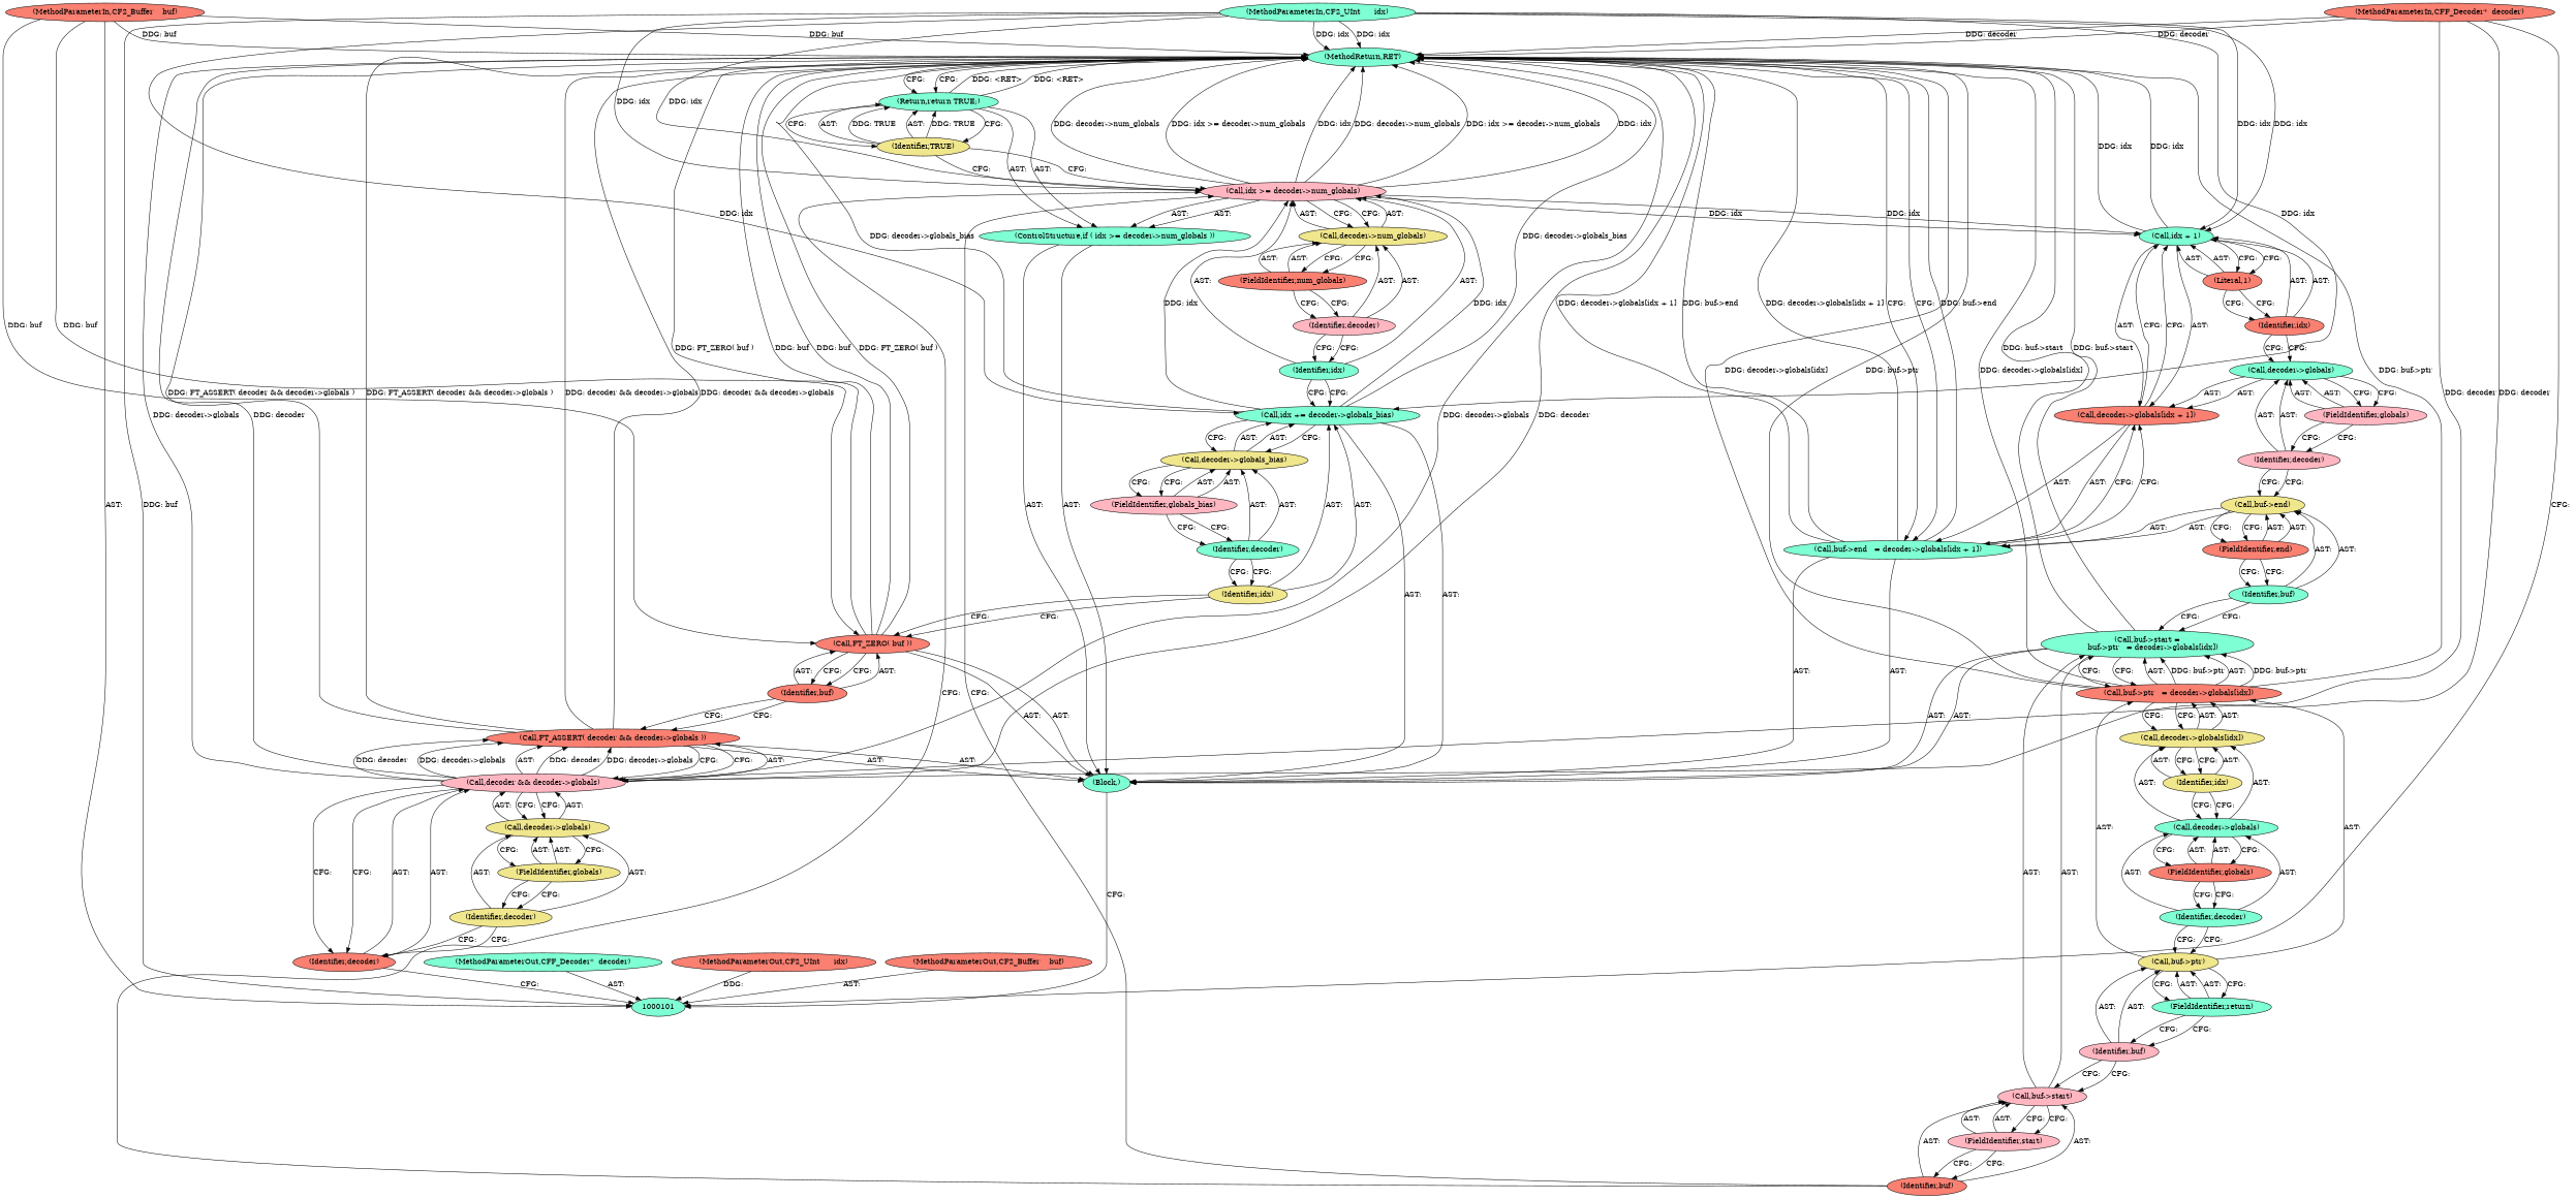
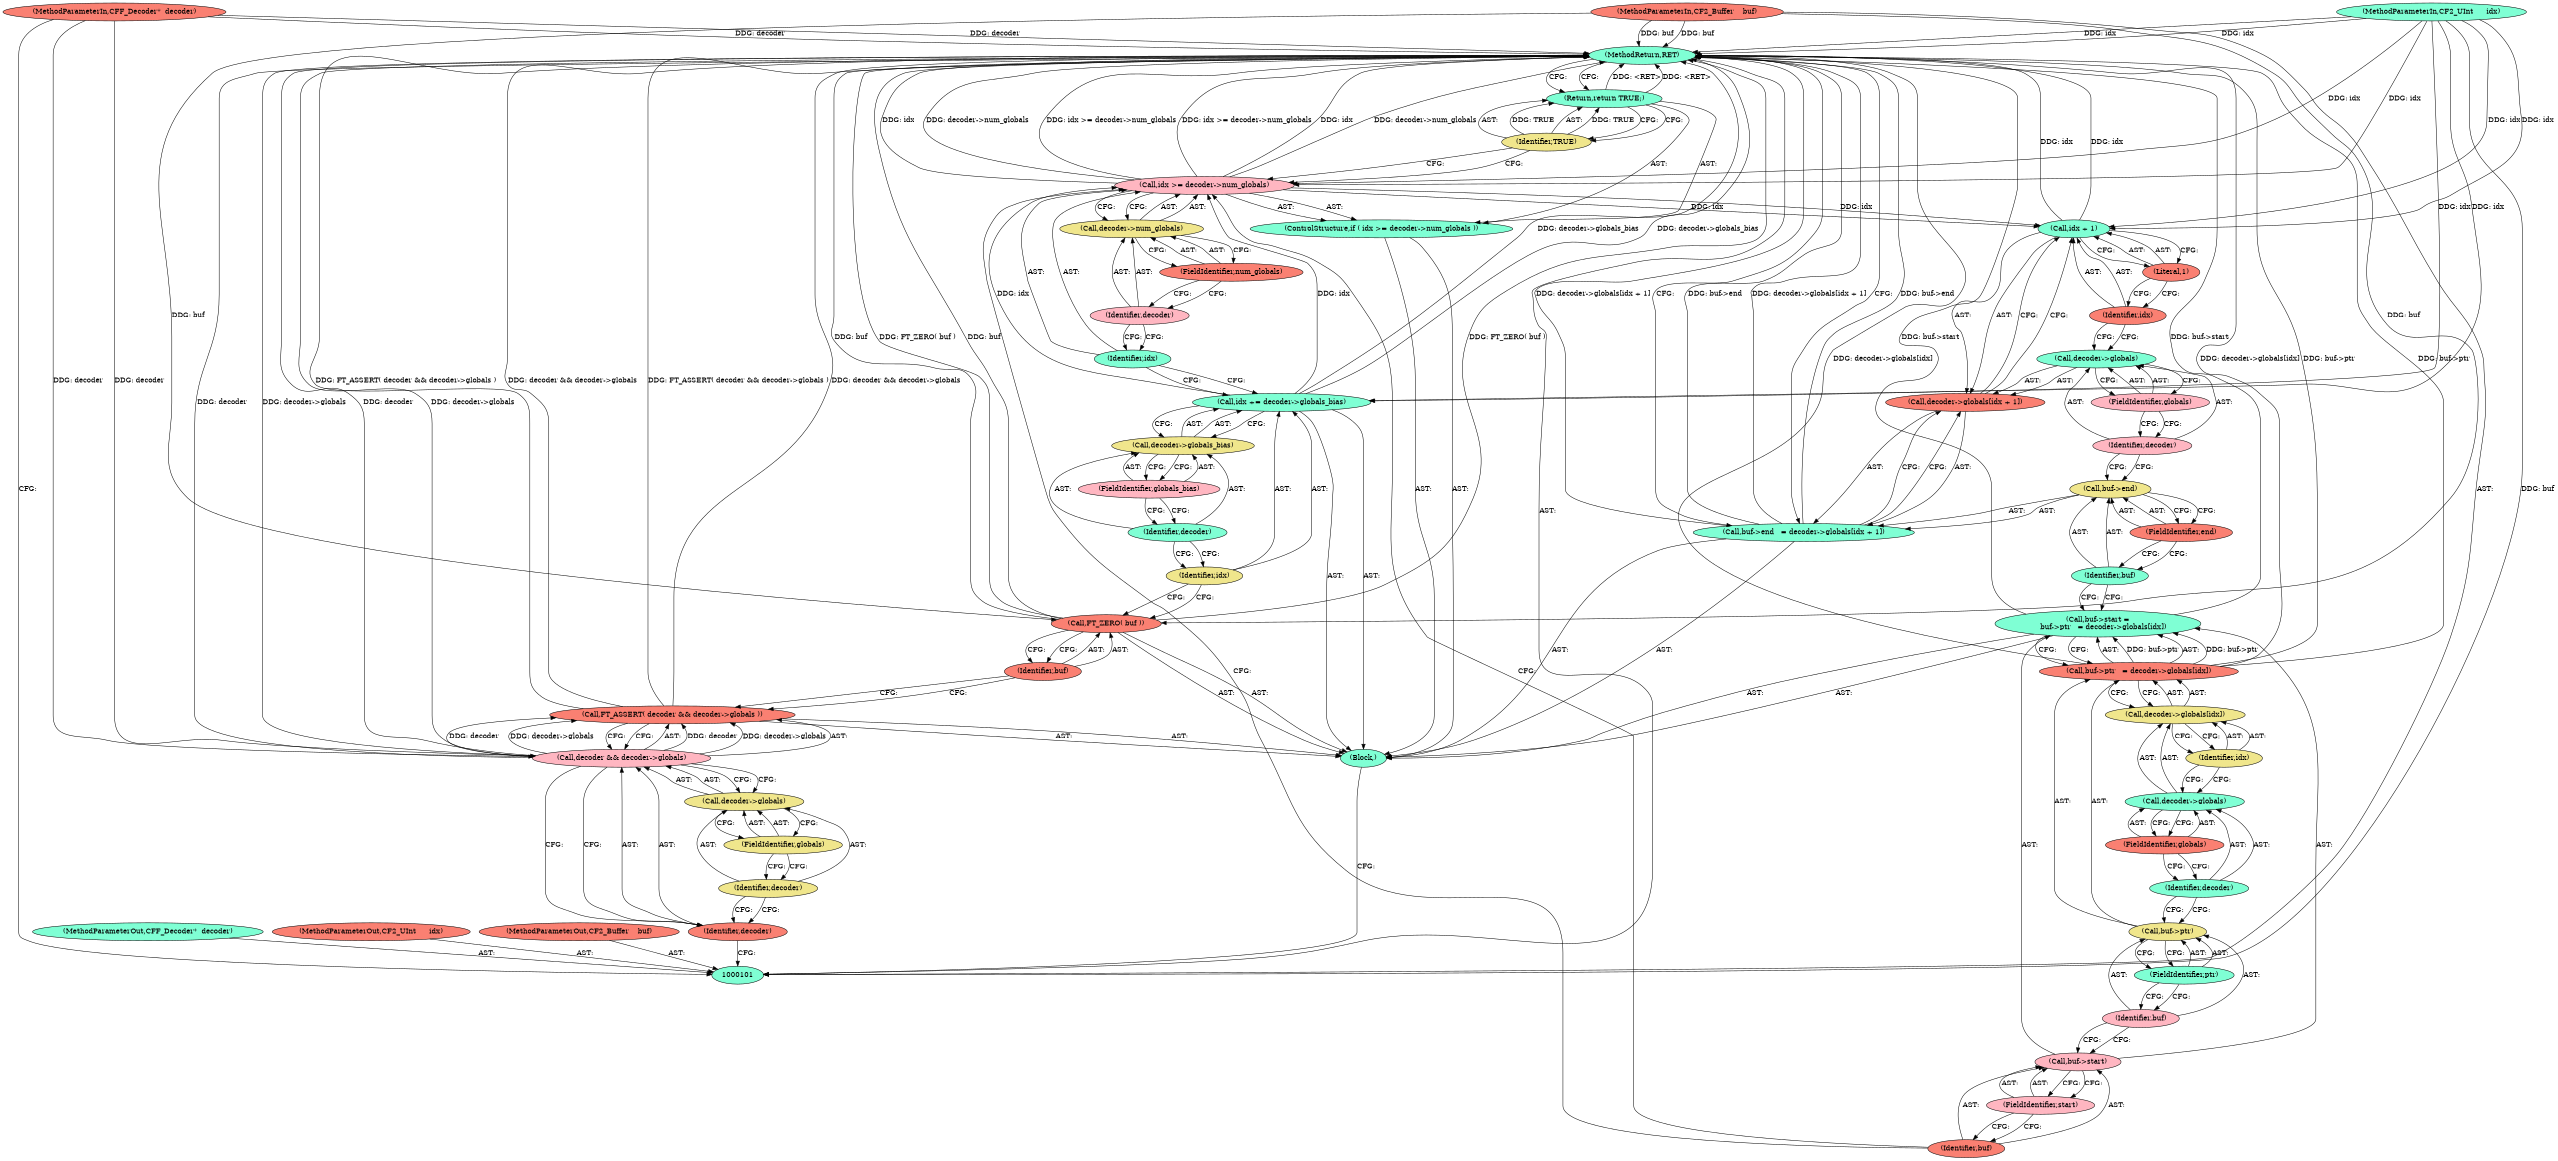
  digraph {
    node [fillcolor=aquamarine style=filled]
    n1 [label="(MethodReturn,RET)"]
    n2 [label="(Return,return TRUE;)"]
    n3 [label="(Call,buf->end   = decoder->globals[idx + 1])"]
    1000101
    n5 [label="(ControlStructure,if ( idx >= decoder->num_globals ))"]
    n6 [fillcolor=khaki label="(Identifier,TRUE)"]
    n7 [label="(Block,)"]
    n8 [fillcolor=salmon label="(Call,decoder->globals[idx + 1])"]
    n9 [fillcolor=salmon label="(MethodParameterIn,CFF_Decoder*  decoder)"]
    n10 [fillcolor=lightpink label="(Call,decoder && decoder->globals)"]
    n11 [fillcolor=salmon label="(Identifier,decoder)"]
    n12 [fillcolor=khaki label="(Call,decoder->globals)"]
    n13 [fillcolor=salmon label="(Call,FT_ASSERT( decoder && decoder->globals ))"]
    n14 [label="(MethodParameterOut,CFF_Decoder*  decoder)"]
    n15 [fillcolor=lightpink label="(Call,idx >= decoder->num_globals)"]
    n16 [fillcolor=khaki label="(Call,decoder->num_globals)"]
    n17 [label="(Call,idx + 1)"]
    n18 [fillcolor=salmon label="(FieldIdentifier,num_globals)"]
    n19 [fillcolor=salmon label="(Literal,1)"]
    n20 [label="(Identifier,idx)"]
    n21 [label="(Call,idx += decoder->globals_bias)"]
    n22 [fillcolor=khaki label="(Call,decoder->globals_bias)"]
    n23 [fillcolor=lightpink label="(Identifier,decoder)"]
    n24 [fillcolor=lightpink label="(FieldIdentifier,start)"]
    n25 [fillcolor=lightpink label="(Call,buf->start)"]
    n26 [fillcolor=salmon label="(Identifier,buf)"]
    n27 [label="(Call,buf->start =\n     buf->ptr   = decoder->globals[idx])"]
    n28 [fillcolor=salmon label="(Call,buf->ptr   = decoder->globals[idx])"]
    n29 [fillcolor=khaki label="(Call,decoder->globals[idx])"]
-   n30 [label="(FieldIdentifier,return)"]
+   n30 [label="(FieldIdentifier,ptr)"]
    n31 [fillcolor=khaki label="(Call,buf->ptr)"]
    n32 [fillcolor=lightpink label="(Identifier,buf)"]
    n33 [fillcolor=khaki label="(Identifier,idx)"]
    n34 [label="(Call,decoder->globals)"]
    n35 [fillcolor=salmon label="(FieldIdentifier,globals)"]
    n36 [label="(Identifier,decoder)"]
    n37 [fillcolor=salmon label="(FieldIdentifier,end)"]
    n38 [fillcolor=khaki label="(Call,buf->end)"]
    n39 [label="(Identifier,buf)"]
    n40 [label="(Call,decoder->globals)"]
    n41 [fillcolor=lightpink label="(FieldIdentifier,globals)"]
    n42 [fillcolor=lightpink label="(Identifier,decoder)"]
    n43 [fillcolor=salmon label="(Identifier,idx)"]
    n44 [label="(MethodParameterIn,CF2_UInt      idx)"]
    n45 [fillcolor=salmon label="(MethodParameterOut,CF2_UInt      idx)"]
    n46 [fillcolor=salmon label="(MethodParameterIn,CF2_Buffer    buf)"]
    n47 [fillcolor=salmon label="(Call,FT_ZERO( buf ))"]
    n48 [fillcolor=salmon label="(Identifier,buf)"]
    n49 [fillcolor=salmon label="(MethodParameterOut,CF2_Buffer    buf)"]
    n50 [fillcolor=khaki label="(FieldIdentifier,globals)"]
    n51 [fillcolor=khaki label="(Identifier,decoder)"]
    n52 [fillcolor=lightpink label="(FieldIdentifier,globals_bias)"]
    n53 [label="(Identifier,decoder)"]
    n54 [fillcolor=khaki label="(Identifier,idx)"]
    n1 -> n2 [label="CFG: "]
    n1 -> n2 [label="CFG: "]
    n1 -> n3 [label="CFG: "]
    n1 -> n3 [label="CFG: "]
+   n1 -> 1000101 [label="AST: "]
    n2 -> n1 [label="DDG: <RET>"]
    n2 -> n1 [label="DDG: <RET>"]
    n2 -> n5 [label="AST: "]
    n2 -> n5 [label="AST: "]
    n2 -> n6 [label="CFG: "]
    n2 -> n6 [label="CFG: "]
    n3 -> n1 [label="DDG: buf->end"]
    n3 -> n1 [label="DDG: decoder->globals[idx + 1]"]
    n3 -> n1 [label="DDG: buf->end"]
    n3 -> n1 [label="DDG: decoder->globals[idx + 1]"]
    n3 -> n7 [label="AST: "]
    n3 -> n7 [label="AST: "]
    n3 -> n8 [label="CFG: "]
    n3 -> n8 [label="CFG: "]
    n5 -> n7 [label="AST: "]
    n5 -> n7 [label="AST: "]
    n6 -> n2 [label="AST: "]
    n6 -> n2 [label="DDG: TRUE"]
    n6 -> n2 [label="AST: "]
    n6 -> n2 [label="DDG: TRUE"]
    n6 -> n15 [label="CFG: "]
    n6 -> n15 [label="CFG: "]
    n7 -> 1000101 [label="CFG: "]
    n8 -> n3 [label="AST: "]
    n8 -> n3 [label="AST: "]
    n8 -> n17 [label="CFG: "]
    n8 -> n17 [label="CFG: "]
    n9 -> n1 [label="DDG: decoder"]
    n9 -> n1 [label="DDG: decoder"]
    n9 -> 1000101 [label="CFG: "]
    n9 -> n10 [label="DDG: decoder"]
    n9 -> n10 [label="DDG: decoder"]
    n10 -> n1 [label="DDG: decoder"]
    n10 -> n1 [label="DDG: decoder->globals"]
    n10 -> n1 [label="DDG: decoder"]
    n10 -> n1 [label="DDG: decoder->globals"]
    n10 -> n11 [label="CFG: "]
    n10 -> n11 [label="CFG: "]
    n10 -> n12 [label="CFG: "]
    n10 -> n12 [label="CFG: "]
    n10 -> n13 [label="AST: "]
    n10 -> n13 [label="DDG: decoder"]
    n10 -> n13 [label="DDG: decoder->globals"]
    n10 -> n13 [label="AST: "]
    n10 -> n13 [label="DDG: decoder"]
    n10 -> n13 [label="DDG: decoder->globals"]
    n11 -> 1000101 [label="CFG: "]
    n11 -> n10 [label="AST: "]
    n11 -> n10 [label="AST: "]
    n12 -> n10 [label="AST: "]
    n12 -> n10 [label="AST: "]
    n12 -> n50 [label="CFG: "]
    n12 -> n50 [label="CFG: "]
    n13 -> n1 [label="DDG: decoder && decoder->globals"]
    n13 -> n1 [label="DDG: FT_ASSERT( decoder && decoder->globals )"]
    n13 -> n1 [label="DDG: decoder && decoder->globals"]
    n13 -> n1 [label="DDG: FT_ASSERT( decoder && decoder->globals )"]
    n13 -> n7 [label="AST: "]
    n13 -> n7 [label="AST: "]
    n13 -> n10 [label="CFG: "]
    n13 -> n10 [label="CFG: "]
    n14 -> 1000101 [label="AST: "]
    n15 -> n1 [label="DDG: idx"]
    n15 -> n1 [label="DDG: decoder->num_globals"]
    n15 -> n1 [label="DDG: idx >= decoder->num_globals"]
    n15 -> n1 [label="DDG: idx"]
    n15 -> n1 [label="DDG: decoder->num_globals"]
    n15 -> n1 [label="DDG: idx >= decoder->num_globals"]
    n15 -> n5 [label="AST: "]
    n15 -> n5 [label="AST: "]
    n15 -> n16 [label="CFG: "]
    n15 -> n16 [label="CFG: "]
    n15 -> n17 [label="DDG: idx"]
    n15 -> n17 [label="DDG: idx"]
    n16 -> n15 [label="AST: "]
    n16 -> n15 [label="AST: "]
    n16 -> n18 [label="CFG: "]
    n16 -> n18 [label="CFG: "]
    n17 -> n1 [label="DDG: idx"]
    n17 -> n1 [label="DDG: idx"]
    n17 -> n8 [label="AST: "]
    n17 -> n8 [label="AST: "]
    n17 -> n19 [label="CFG: "]
    n17 -> n19 [label="CFG: "]
    n18 -> n16 [label="AST: "]
    n18 -> n16 [label="AST: "]
    n18 -> n23 [label="CFG: "]
    n18 -> n23 [label="CFG: "]
    n19 -> n17 [label="AST: "]
    n19 -> n17 [label="AST: "]
    n19 -> n43 [label="CFG: "]
    n19 -> n43 [label="CFG: "]
    n20 -> n15 [label="AST: "]
    n20 -> n15 [label="AST: "]
    n20 -> n21 [label="CFG: "]
    n20 -> n21 [label="CFG: "]
    n21 -> n1 [label="DDG: decoder->globals_bias"]
    n21 -> n1 [label="DDG: decoder->globals_bias"]
    n21 -> n7 [label="AST: "]
    n21 -> n7 [label="AST: "]
    n21 -> n15 [label="DDG: idx"]
    n21 -> n15 [label="DDG: idx"]
    n21 -> n22 [label="CFG: "]
    n21 -> n22 [label="CFG: "]
    n22 -> n21 [label="AST: "]
    n22 -> n21 [label="AST: "]
    n22 -> n52 [label="CFG: "]
    n22 -> n52 [label="CFG: "]
    n23 -> n16 [label="AST: "]
    n23 -> n16 [label="AST: "]
    n23 -> n20 [label="CFG: "]
    n23 -> n20 [label="CFG: "]
    n24 -> n25 [label="AST: "]
    n24 -> n25 [label="AST: "]
    n24 -> n26 [label="CFG: "]
    n24 -> n26 [label="CFG: "]
    n25 -> n24 [label="CFG: "]
    n25 -> n24 [label="CFG: "]
    n25 -> n27 [label="AST: "]
    n25 -> n27 [label="AST: "]
    n26 -> n15 [label="CFG: "]
    n26 -> n15 [label="CFG: "]
    n26 -> n25 [label="AST: "]
    n26 -> n25 [label="AST: "]
    n27 -> n1 [label="DDG: buf->start"]
    n27 -> n1 [label="DDG: buf->start"]
    n27 -> n7 [label="AST: "]
    n27 -> n7 [label="AST: "]
    n27 -> n28 [label="CFG: "]
    n27 -> n28 [label="CFG: "]
    n28 -> n1 [label="DDG: buf->ptr"]
    n28 -> n1 [label="DDG: decoder->globals[idx]"]
    n28 -> n1 [label="DDG: buf->ptr"]
    n28 -> n1 [label="DDG: decoder->globals[idx]"]
    n28 -> n27 [label="AST: "]
    n28 -> n27 [label="DDG: buf->ptr"]
    n28 -> n27 [label="AST: "]
    n28 -> n27 [label="DDG: buf->ptr"]
    n28 -> n29 [label="CFG: "]
    n28 -> n29 [label="CFG: "]
    n29 -> n28 [label="AST: "]
    n29 -> n28 [label="AST: "]
    n29 -> n33 [label="CFG: "]
    n29 -> n33 [label="CFG: "]
    n30 -> n31 [label="AST: "]
    n30 -> n31 [label="AST: "]
    n30 -> n32 [label="CFG: "]
    n30 -> n32 [label="CFG: "]
    n31 -> n28 [label="AST: "]
    n31 -> n28 [label="AST: "]
    n31 -> n30 [label="CFG: "]
    n31 -> n30 [label="CFG: "]
    n32 -> n25 [label="CFG: "]
    n32 -> n25 [label="CFG: "]
    n32 -> n31 [label="AST: "]
    n32 -> n31 [label="AST: "]
    n33 -> n29 [label="AST: "]
    n33 -> n29 [label="AST: "]
    n33 -> n34 [label="CFG: "]
    n33 -> n34 [label="CFG: "]
    n34 -> n29 [label="AST: "]
    n34 -> n29 [label="AST: "]
    n34 -> n35 [label="CFG: "]
    n34 -> n35 [label="CFG: "]
    n35 -> n34 [label="AST: "]
    n35 -> n34 [label="AST: "]
    n35 -> n36 [label="CFG: "]
    n35 -> n36 [label="CFG: "]
    n36 -> n31 [label="CFG: "]
    n36 -> n31 [label="CFG: "]
    n36 -> n34 [label="AST: "]
    n36 -> n34 [label="AST: "]
    n37 -> n38 [label="AST: "]
    n37 -> n38 [label="AST: "]
    n37 -> n39 [label="CFG: "]
    n37 -> n39 [label="CFG: "]
    n38 -> n3 [label="AST: "]
    n38 -> n3 [label="AST: "]
    n38 -> n37 [label="CFG: "]
    n38 -> n37 [label="CFG: "]
    n39 -> n27 [label="CFG: "]
    n39 -> n27 [label="CFG: "]
    n39 -> n38 [label="AST: "]
    n39 -> n38 [label="AST: "]
    n40 -> n8 [label="AST: "]
    n40 -> n8 [label="AST: "]
    n40 -> n41 [label="CFG: "]
    n40 -> n41 [label="CFG: "]
    n41 -> n40 [label="AST: "]
    n41 -> n40 [label="AST: "]
    n41 -> n42 [label="CFG: "]
    n41 -> n42 [label="CFG: "]
    n42 -> n38 [label="CFG: "]
    n42 -> n38 [label="CFG: "]
    n42 -> n40 [label="AST: "]
    n42 -> n40 [label="AST: "]
    n43 -> n17 [label="AST: "]
    n43 -> n17 [label="AST: "]
    n43 -> n40 [label="CFG: "]
    n43 -> n40 [label="CFG: "]
    n44 -> n1 [label="DDG: idx"]
    n44 -> n1 [label="DDG: idx"]
    n44 -> 1000101 [label="DDG: buf"]
    n44 -> n15 [label="DDG: idx"]
    n44 -> n15 [label="DDG: idx"]
    n44 -> n17 [label="DDG: idx"]
    n44 -> n17 [label="DDG: idx"]
    n44 -> n21 [label="DDG: idx"]
    n44 -> n21 [label="DDG: idx"]
-   n45 -> 1000101 [label="DDG: "]
+   n45 -> 1000101 [label="AST: "]
    n46 -> n1 [label="DDG: buf"]
    n46 -> n1 [label="DDG: buf"]
    n46 -> 1000101 [label="AST: "]
    n46 -> n47 [label="DDG: buf"]
    n46 -> n47 [label="DDG: buf"]
    n47 -> n1 [label="DDG: FT_ZERO( buf )"]
    n47 -> n1 [label="DDG: buf"]
    n47 -> n1 [label="DDG: FT_ZERO( buf )"]
    n47 -> n1 [label="DDG: buf"]
    n47 -> n7 [label="AST: "]
    n47 -> n7 [label="AST: "]
    n47 -> n48 [label="CFG: "]
    n47 -> n48 [label="CFG: "]
    n48 -> n13 [label="CFG: "]
    n48 -> n13 [label="CFG: "]
    n48 -> n47 [label="AST: "]
    n48 -> n47 [label="AST: "]
    n49 -> 1000101 [label="AST: "]
    n50 -> n12 [label="AST: "]
    n50 -> n12 [label="AST: "]
    n50 -> n51 [label="CFG: "]
    n50 -> n51 [label="CFG: "]
    n51 -> n11 [label="CFG: "]
    n51 -> n11 [label="CFG: "]
    n51 -> n12 [label="AST: "]
    n51 -> n12 [label="AST: "]
    n52 -> n22 [label="AST: "]
    n52 -> n22 [label="AST: "]
    n52 -> n53 [label="CFG: "]
    n52 -> n53 [label="CFG: "]
    n53 -> n22 [label="AST: "]
    n53 -> n22 [label="AST: "]
    n53 -> n54 [label="CFG: "]
    n53 -> n54 [label="CFG: "]
    n54 -> n21 [label="AST: "]
    n54 -> n21 [label="AST: "]
    n54 -> n47 [label="CFG: "]
    n54 -> n47 [label="CFG: "]
  }
